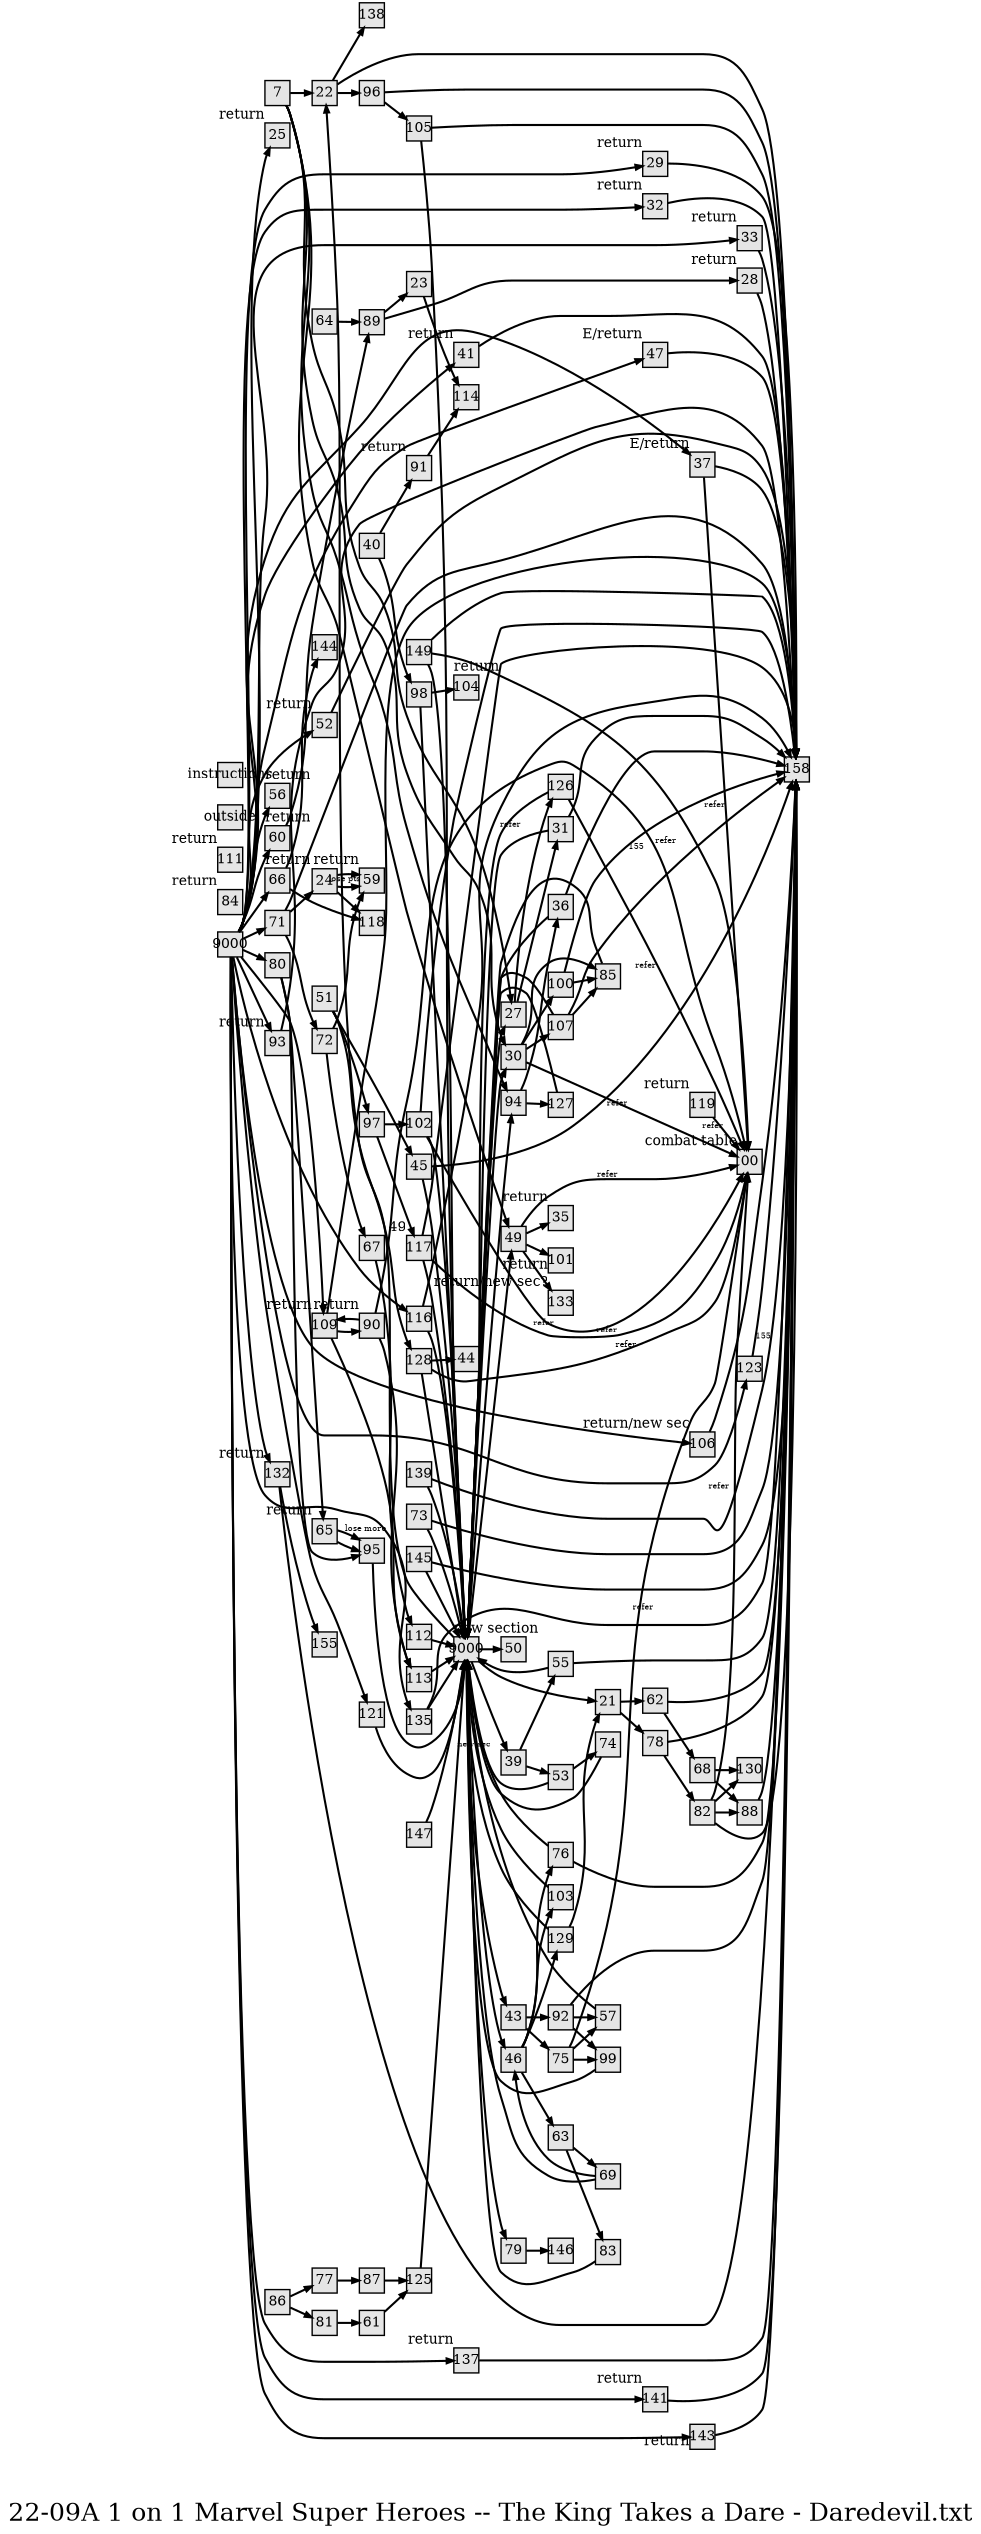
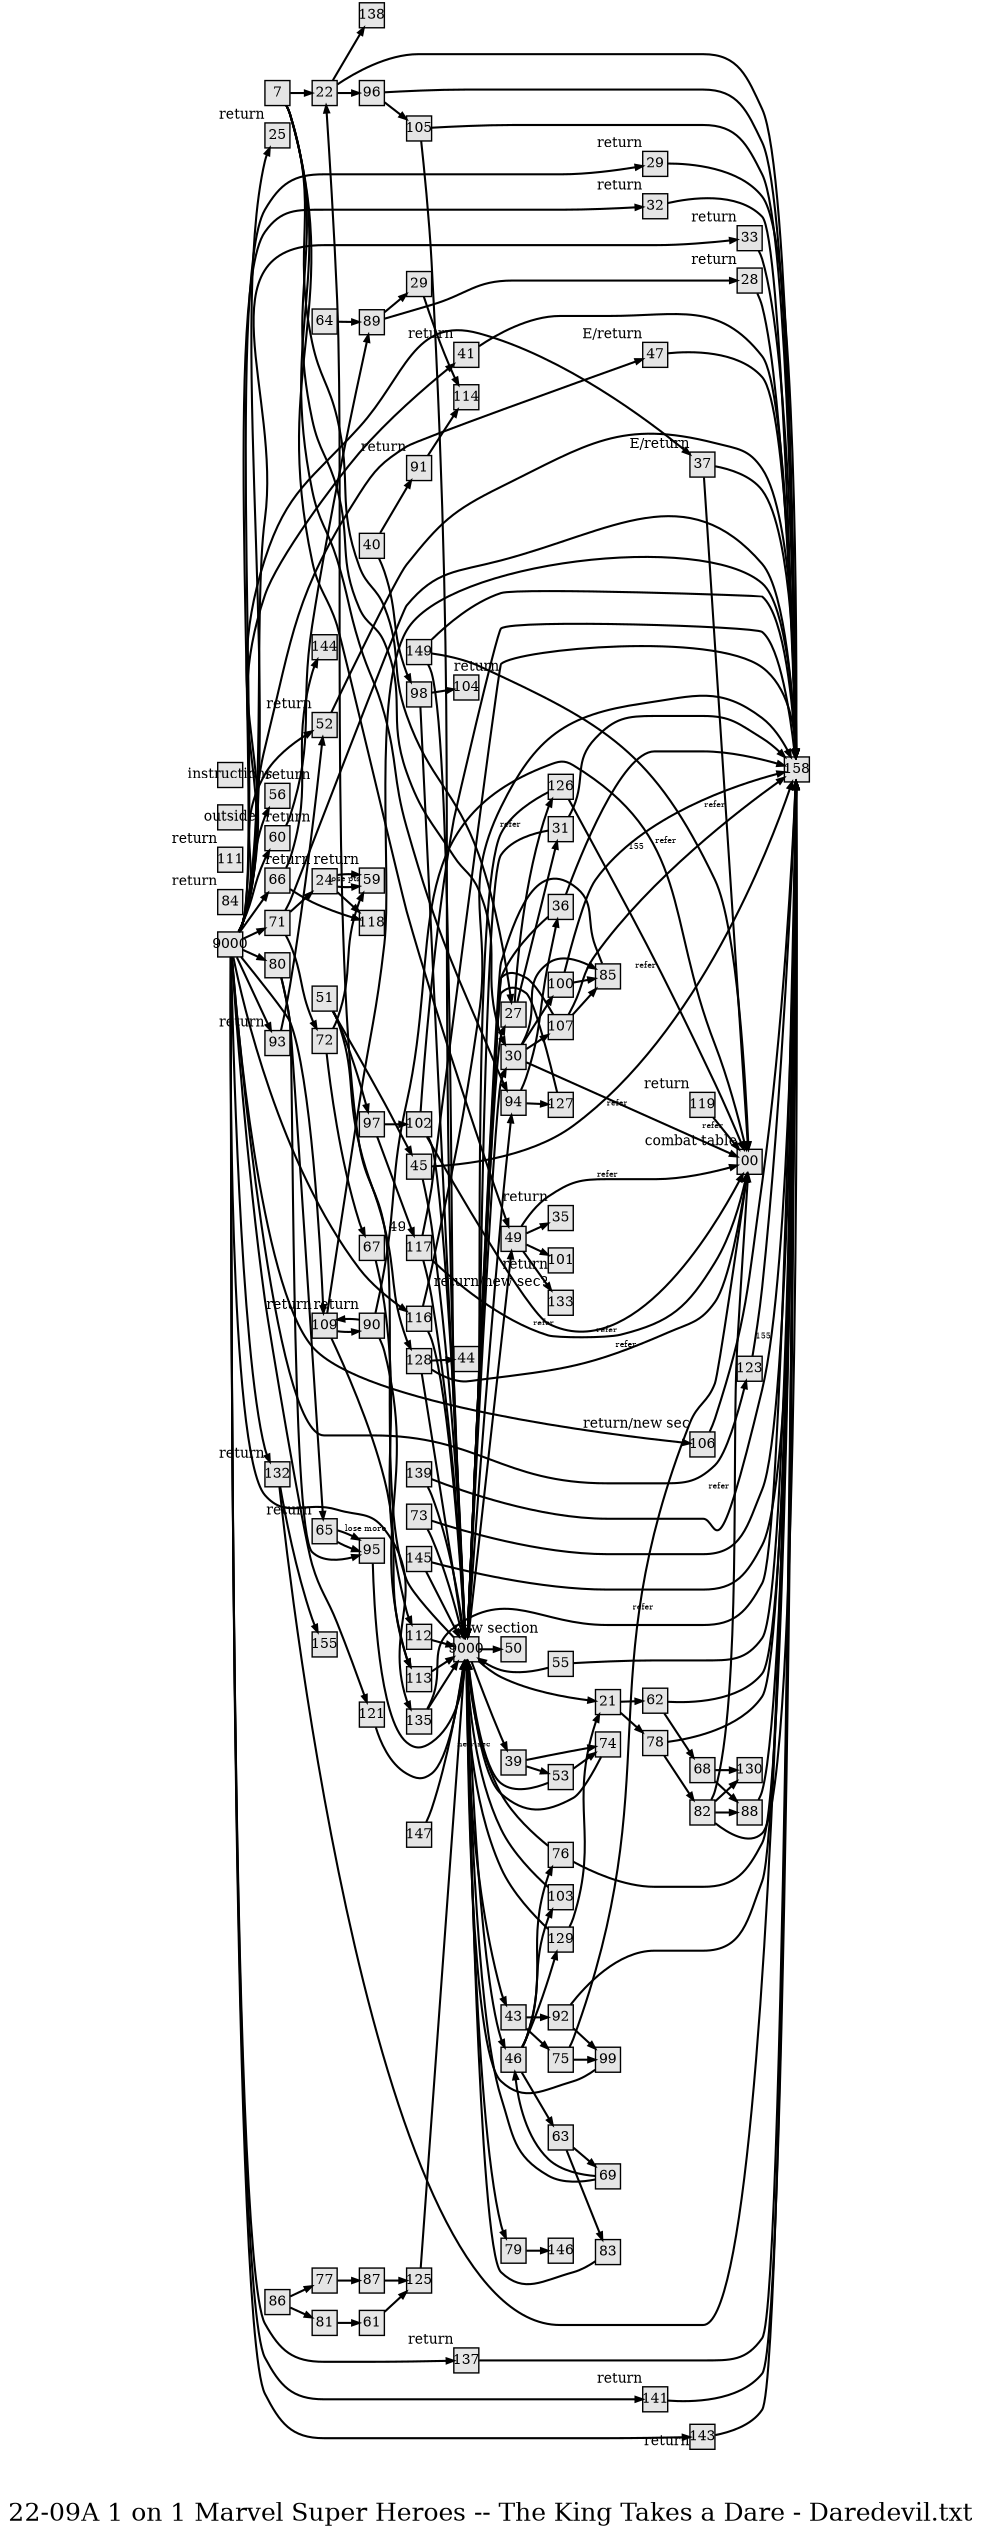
  digraph {
    fontsize=36
    label="22-09A 1 on 1 Marvel Super Heroes -- The King Takes a Dare - Daredevil.txt"
    nodesep=0.35
    ordering=out
    rankdir=LR
    ranksep=0.45
    node [fillcolor=grey90 fixedsize=true fontsize=20 labelfloat=true margin="0,0" penwidth=2 regular=true shape=rect style=filled]
    edge [fontsize=12 labelfloat=true penwidth=3]
    7
    22
    27
    30
    94
    49
    158
    96
    138
    126
    31
    85
    100
    107
    00 [xlabel="combat table"]
    36
    127
    35 [xlabel=return]
    101 [xlabel=return]
    133 [xlabel="return/new sec?"]
    105
    9000 [xlabel="new section"]
    21
    62
    78
    68
    82
    130
    88
-   23
+   23 [label=29]
    114
    59 [xlabel=return]
    24
    118
    25 [xlabel=return]
    39
    43
    46
    79
    50
    28 [xlabel=return]
    29 [xlabel=return]
    55
    53
    92
    75
    76
    103
    129
    63
    146
    32 [xlabel=return]
    33 [xlabel=return]
    37 [xlabel="E/return"]
    73
    74
    91 [xlabel=return]
    40
    98
    104 [xlabel=return]
    41 [xlabel=return]
-   57
    99
    45
    69
    83
    47 [xlabel="E/return"]
    51
    97
    128
    102
    117 [xlabel=49]
    44
    52 [xlabel=return]
    56 [xlabel=return]
    60 [xlabel=return]
    89
    61
    125
    64
    65 [xlabel=return]
    95
    66 [xlabel=return]
    144
    67
    112
    71
    72
    77
    87
    80
    81
    84 [xlabel=return]
    86
    90 [xlabel=return]
    113
    109 [xlabel=return]
    93 [xlabel=return]
    106 [xlabel="return/new sec"]
    111 [xlabel=return]
    116
    119 [xlabel=return]
    121
    123
    132 [xlabel=return]
    155
    135
    137 [xlabel=return]
    139
    141 [xlabel=return]
    143 [xlabel=return]
    145
    147
    149
    n115 [label=9000]
    outside
    instructions
    7 -> 22
    7 -> 27
    7 -> 30
    7 -> 94
    7 -> 49
    22 -> 158
    22 -> 96
    22 -> 138
    27 -> 126
    27 -> 31
    30 -> 85
    30 -> 100
    30 -> 107
    30 -> 00 [xlabel=refer]
    94 -> 36
    94 -> 127
    49 -> 00 [xlabel=refer]
    49 -> 35
    49 -> 101
    49 -> 133
    96 -> 158
    96 -> 105
    126 -> 00 [xlabel=refer]
    126 -> 9000
    31 -> 158
    31 -> 9000
    85 -> 9000
    100 -> 158 [xlabel=155]
    100 -> 85
    107 -> 158
    107 -> 85
    107 -> 9000
    36 -> 158
    36 -> 9000
    127 -> 9000
    105 -> 158
    105 -> 9000
    9000 -> 22
    9000 -> 27
    9000 -> 30
    9000 -> 94
    9000 -> 49
    9000 -> 21
    9000 -> 39
    9000 -> 43
    9000 -> 46
    9000 -> 79
    9000 -> 50
    21 -> 62
    21 -> 78
    62 -> 158
    62 -> 68
    78 -> 158
    78 -> 82
    68 -> 130
    68 -> 88
    82 -> 158
    82 -> 00 [xlabel=refer]
    82 -> 130
    82 -> 88
    88 -> 158
    23 -> 114
    24 -> 59
    24 -> 59 [xlabel="lose pts"]
    24 -> 118
-   39 -> 55
+   39 -> 74
    39 -> 53
    43 -> 92
    43 -> 75
    46 -> 76
    46 -> 103
    46 -> 129
    46 -> 63
    79 -> 146
    28 -> 158
    29 -> 158
    55 -> 158
    55 -> 9000
    53 -> 9000 [xlabel="new sec"]
    53 -> 74
    92 -> 158
-   92 -> 57
    92 -> 99
    75 -> 00 [xlabel=refer]
-   75 -> 57
    75 -> 99
    76 -> 158
    76 -> 9000
    103 -> 9000
    129 -> 9000
    129 -> 21
    63 -> 69
    63 -> 83
    32 -> 158
    33 -> 158
    37 -> 158
    37 -> 00 [xlabel=refer]
    73 -> 158
    73 -> 9000
    74 -> 9000
    91 -> 114
    40 -> 91
    40 -> 98
    98 -> 9000
    98 -> 104
    41 -> 158
-   57 -> 9000
    99 -> 9000
    45 -> 158
    45 -> 9000
    69 -> 9000
    69 -> 46
    83 -> 9000
    47 -> 158
    51 -> 45
    51 -> 97
    51 -> 128
    97 -> 102
    97 -> 117
    128 -> 00 [xlabel=refer]
    128 -> 9000
    128 -> 44
    102 -> 158
    102 -> 00 [xlabel=refer]
    102 -> 9000
    117 -> 158
    117 -> 00 [xlabel=refer]
    117 -> 9000
    52 -> 158
    60 -> 89
    89 -> 23
    89 -> 28
    61 -> 125
    125 -> 9000
    64 -> 89
    65 -> 95
    65 -> 95 [xlabel="lose more"]
    95 -> 9000
    66 -> 118
    66 -> 144
    67 -> 112
    112 -> 9000
    71 -> 158
    71 -> 24
    71 -> 72
    72 -> 59
    72 -> 67
    77 -> 87
    87 -> 125
    80 -> 65
    80 -> 95
    81 -> 61
    86 -> 77
    86 -> 81
    90 -> 00 [xlabel=refer]
    90 -> 113
    90 -> 109
    113 -> 9000
    109 -> 158
    109 -> 90
    109 -> 113
-   93 -> 158
+   93 -> 52
    106 -> 158
    116 -> 158
    116 -> 9000
    119 -> 00 [xlabel=refer]
    121 -> 9000
    123 -> 158
    132 -> 158
    132 -> 155
    135 -> 158
    135 -> 9000
    137 -> 158
    139 -> 158
    139 -> 9000
    141 -> 158
    143 -> 158
    145 -> 158 [xlabel=155]
    145 -> 9000
    147 -> 9000
    149 -> 158
    149 -> 00 [xlabel=refer]
    149 -> 9000
    n115 -> 25
    n115 -> 29
    n115 -> 32
    n115 -> 33
    n115 -> 37
    n115 -> 41
    n115 -> 47
    n115 -> 52
    n115 -> 56
    n115 -> 60
    n115 -> 66
    n115 -> 71
    n115 -> 80
    n115 -> 109
    n115 -> 93
    n115 -> 106
    n115 -> 116
    n115 -> 121
    n115 -> 123
    n115 -> 132
    n115 -> 135
    n115 -> 137
    n115 -> 141
    n115 -> 143
  }
